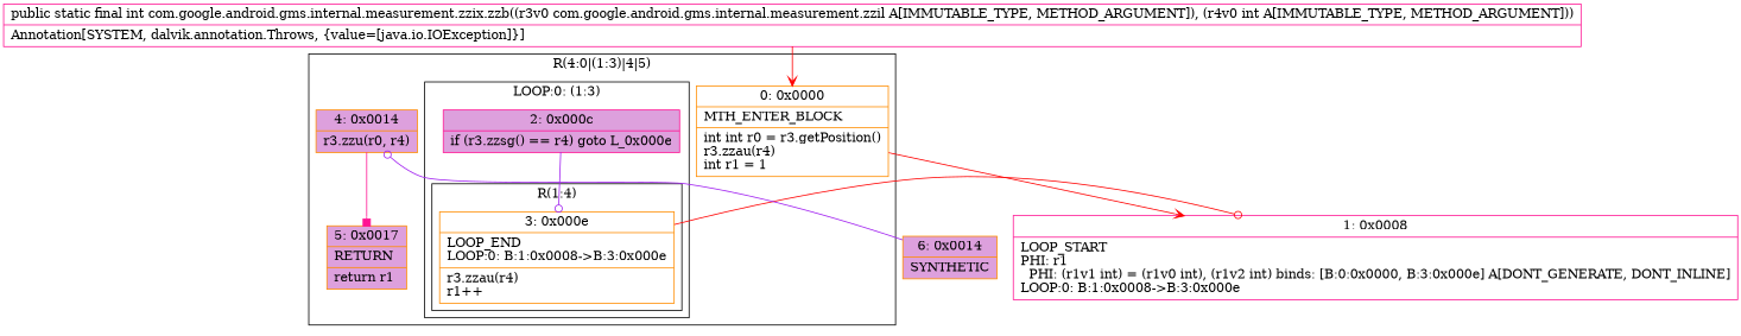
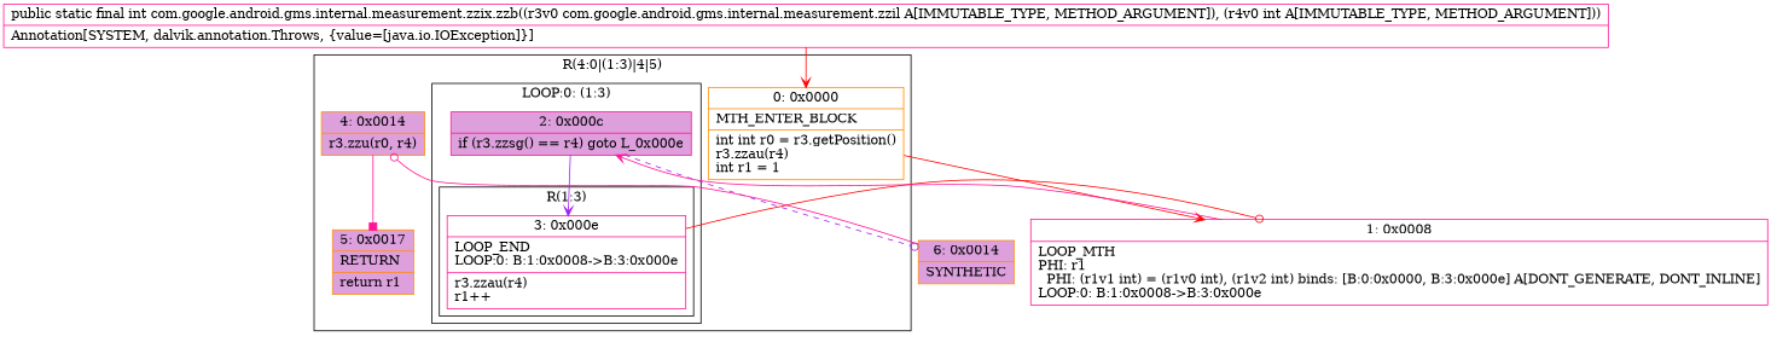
  digraph {
    node [color=darkorange fillcolor=white shape=record style=filled]
    edge [arrowhead=odot color=red]
-   n1 [label="{3\:\ 0x000e|LOOP_END\lLOOP:0: B:1:0x0008\-\>B:3:0x000e\l|r3.zzau(r4)\lr1++\l}"]
+   n1 [color=deeppink label="{3\:\ 0x000e|LOOP_END\lLOOP:0: B:1:0x0008\-\>B:3:0x000e\l|r3.zzau(r4)\lr1++\l}"]
    n2 [color=deeppink fillcolor=plum label="{2\:\ 0x000c|if (r3.zzsg() == r4) goto L_0x000e\l}"]
    n3 [label="{0\:\ 0x0000|MTH_ENTER_BLOCK\l|int int r0 = r3.getPosition()\lr3.zzau(r4)\lint r1 = 1\l}"]
    n4 [fillcolor=plum label="{4\:\ 0x0014|r3.zzu(r0, r4)\l}"]
    n5 [fillcolor=plum label="{5\:\ 0x0017|RETURN\l|return r1\l}"]
-   n6 [color=deeppink label="{1\:\ 0x0008|LOOP_START\lPHI: r1 \l  PHI: (r1v1 int) = (r1v0 int), (r1v2 int) binds: [B:0:0x0000, B:3:0x000e] A[DONT_GENERATE, DONT_INLINE]\lLOOP:0: B:1:0x0008\-\>B:3:0x000e\l}"]
+   n6 [color=deeppink label="{1\:\ 0x0008|LOOP_MTH\lPHI: r1 \l  PHI: (r1v1 int) = (r1v0 int), (r1v2 int) binds: [B:0:0x0000, B:3:0x000e] A[DONT_GENERATE, DONT_INLINE]\lLOOP:0: B:1:0x0008\-\>B:3:0x000e\l}"]
    n7 [fillcolor=plum label="{6\:\ 0x0014|SYNTHETIC\l}"]
    n8 [color=deeppink label="{public static final int com.google.android.gms.internal.measurement.zzix.zzb((r3v0 com.google.android.gms.internal.measurement.zzil A[IMMUTABLE_TYPE, METHOD_ARGUMENT]), (r4v0 int A[IMMUTABLE_TYPE, METHOD_ARGUMENT]))  | Annotation[SYSTEM, dalvik.annotation.Throws, \{value=[java.io.IOException]\}]\l}"]
    subgraph cluster_1 {
      label="R(4:0|(1:3)|4|5)"
      n3
      n4
      n5
      subgraph cluster_2 {
        label="LOOP:0: (1:3)"
        n2
        subgraph cluster_3 {
-         label="R(1:4)"
+         label="R(1:3)"
          n1
        }
      }
    }
    n1 -> n6
-   n2 -> n1 [color=purple]
+   n2 -> n1 [arrowhead=vee color=purple]
+   n2 -> n7 [color=purple style=dashed]
    n3 -> n6 [arrowhead=vee]
    n4 -> n5 [arrowhead=box color=deeppink]
-   n7 -> n4 [color=purple]
+   n6 -> n2 [arrowhead=vee color=deeppink]
+   n7 -> n4 [color=deeppink]
    n8 -> n3 [arrowhead=vee]
  }
